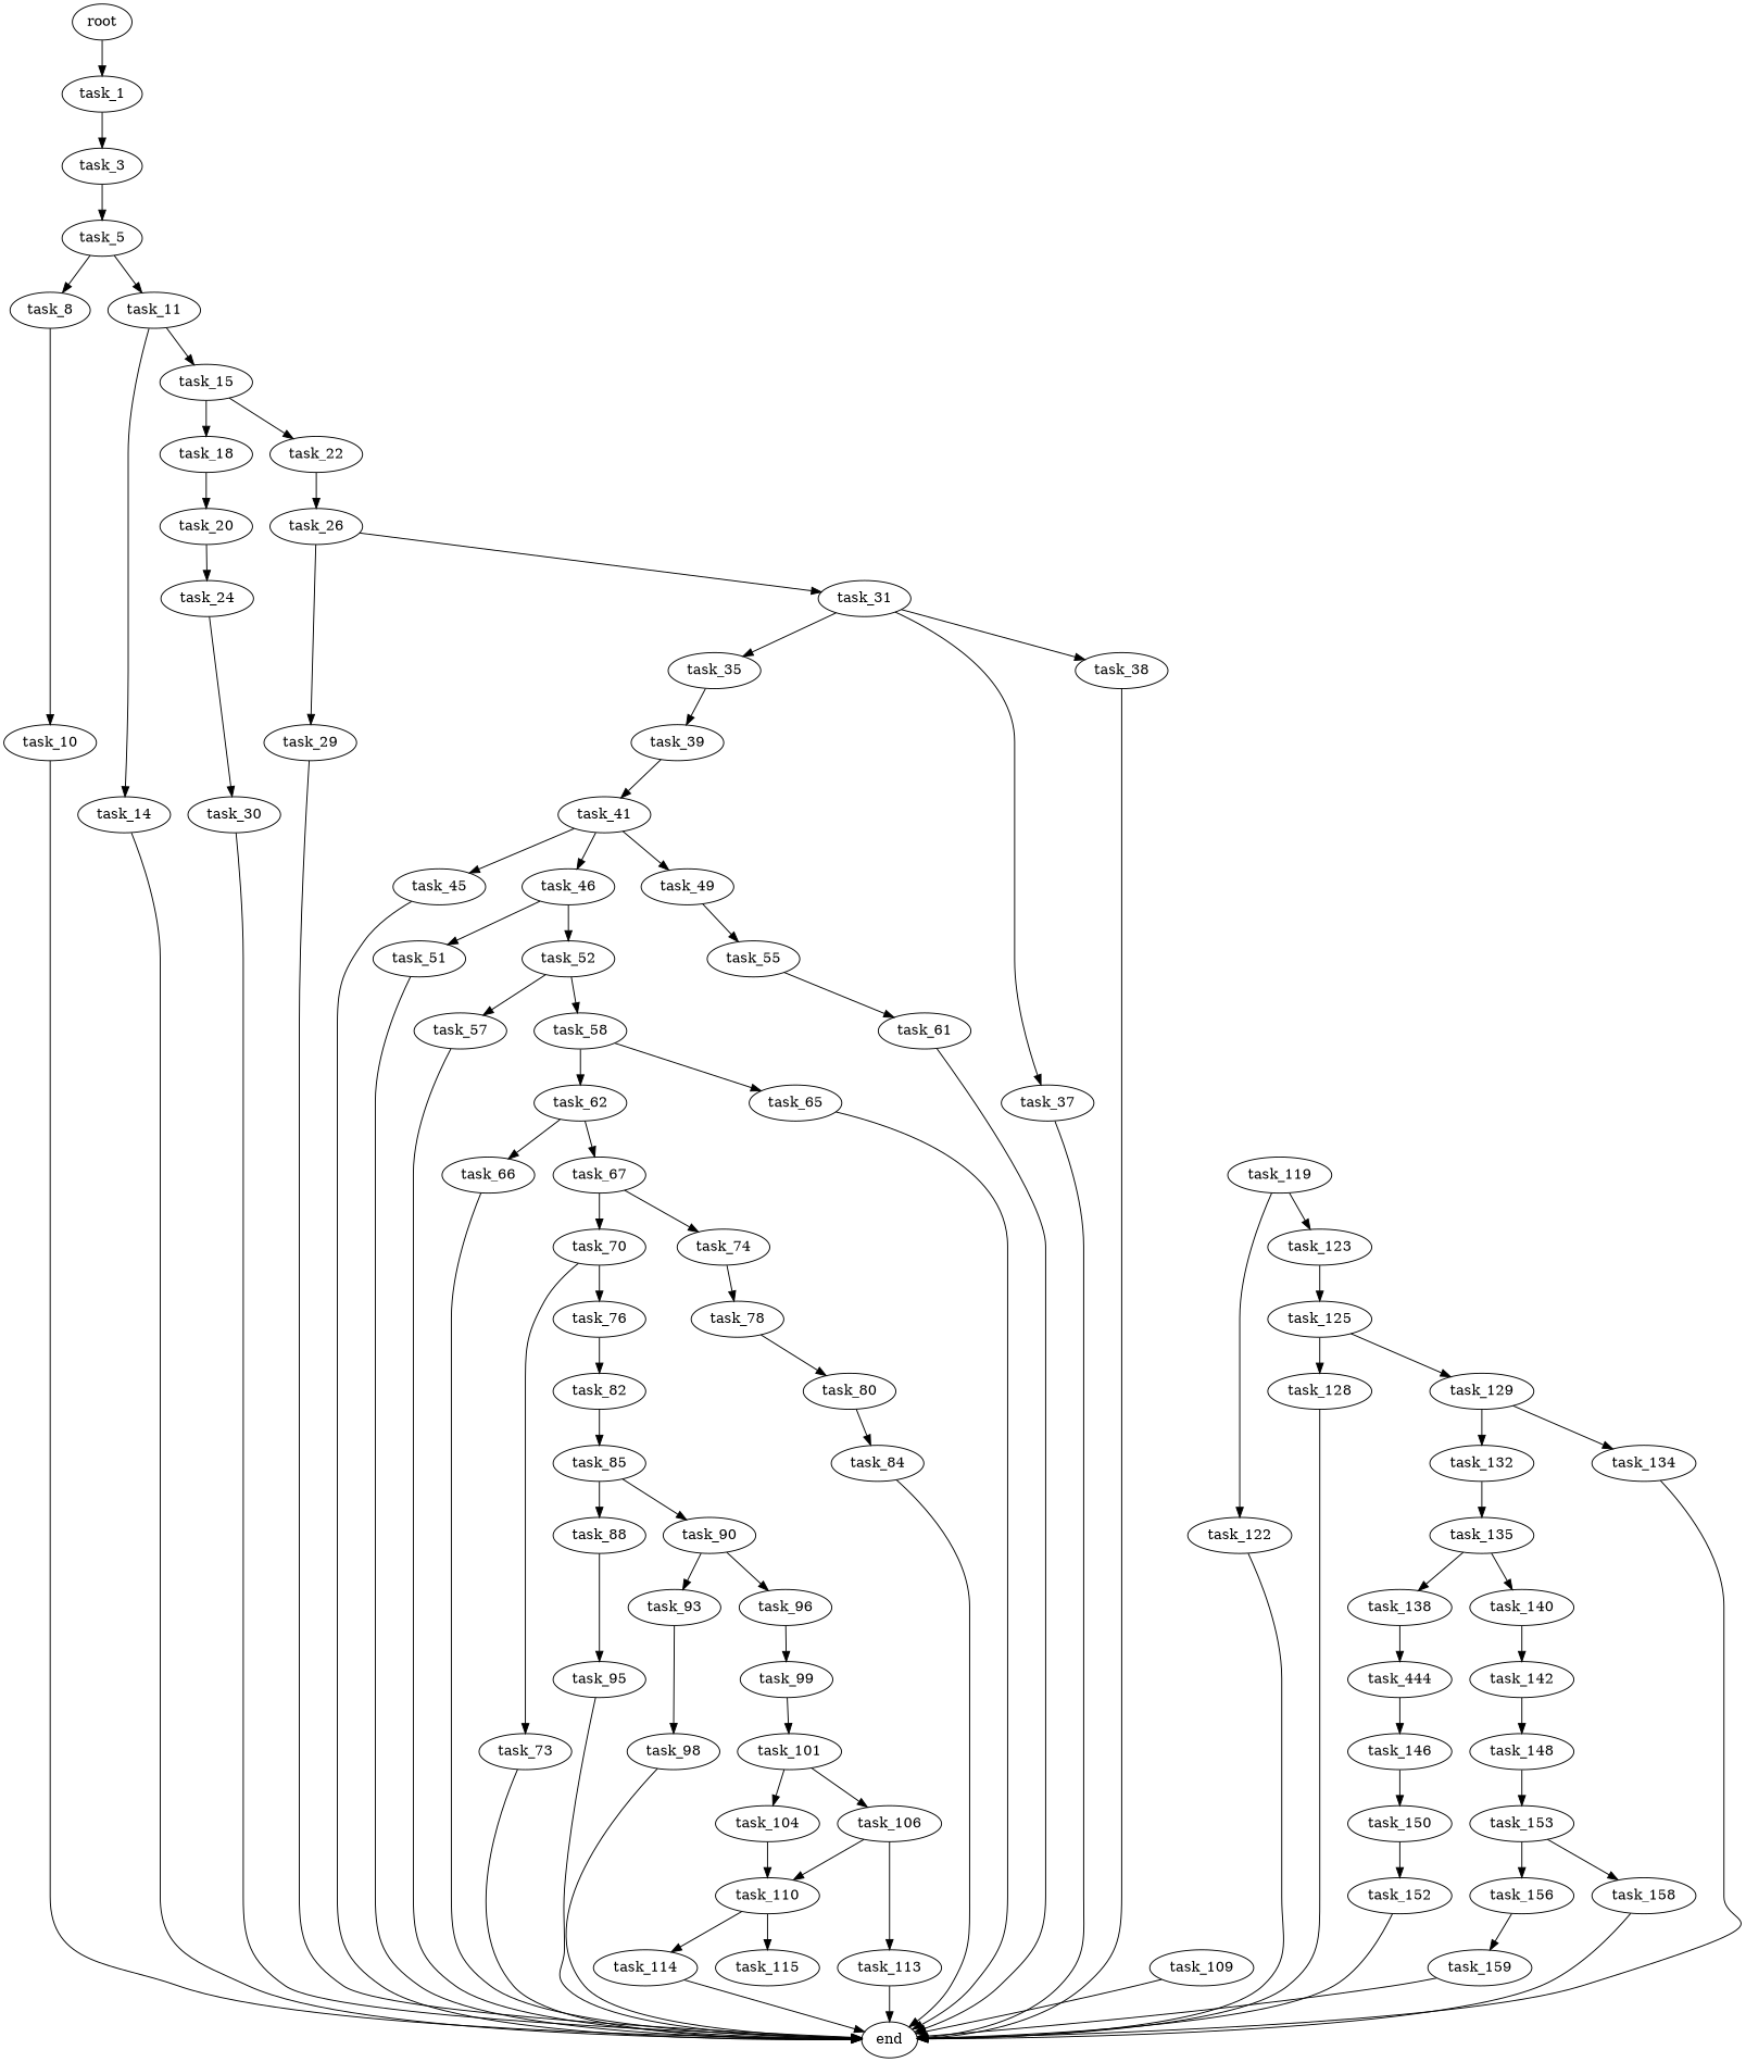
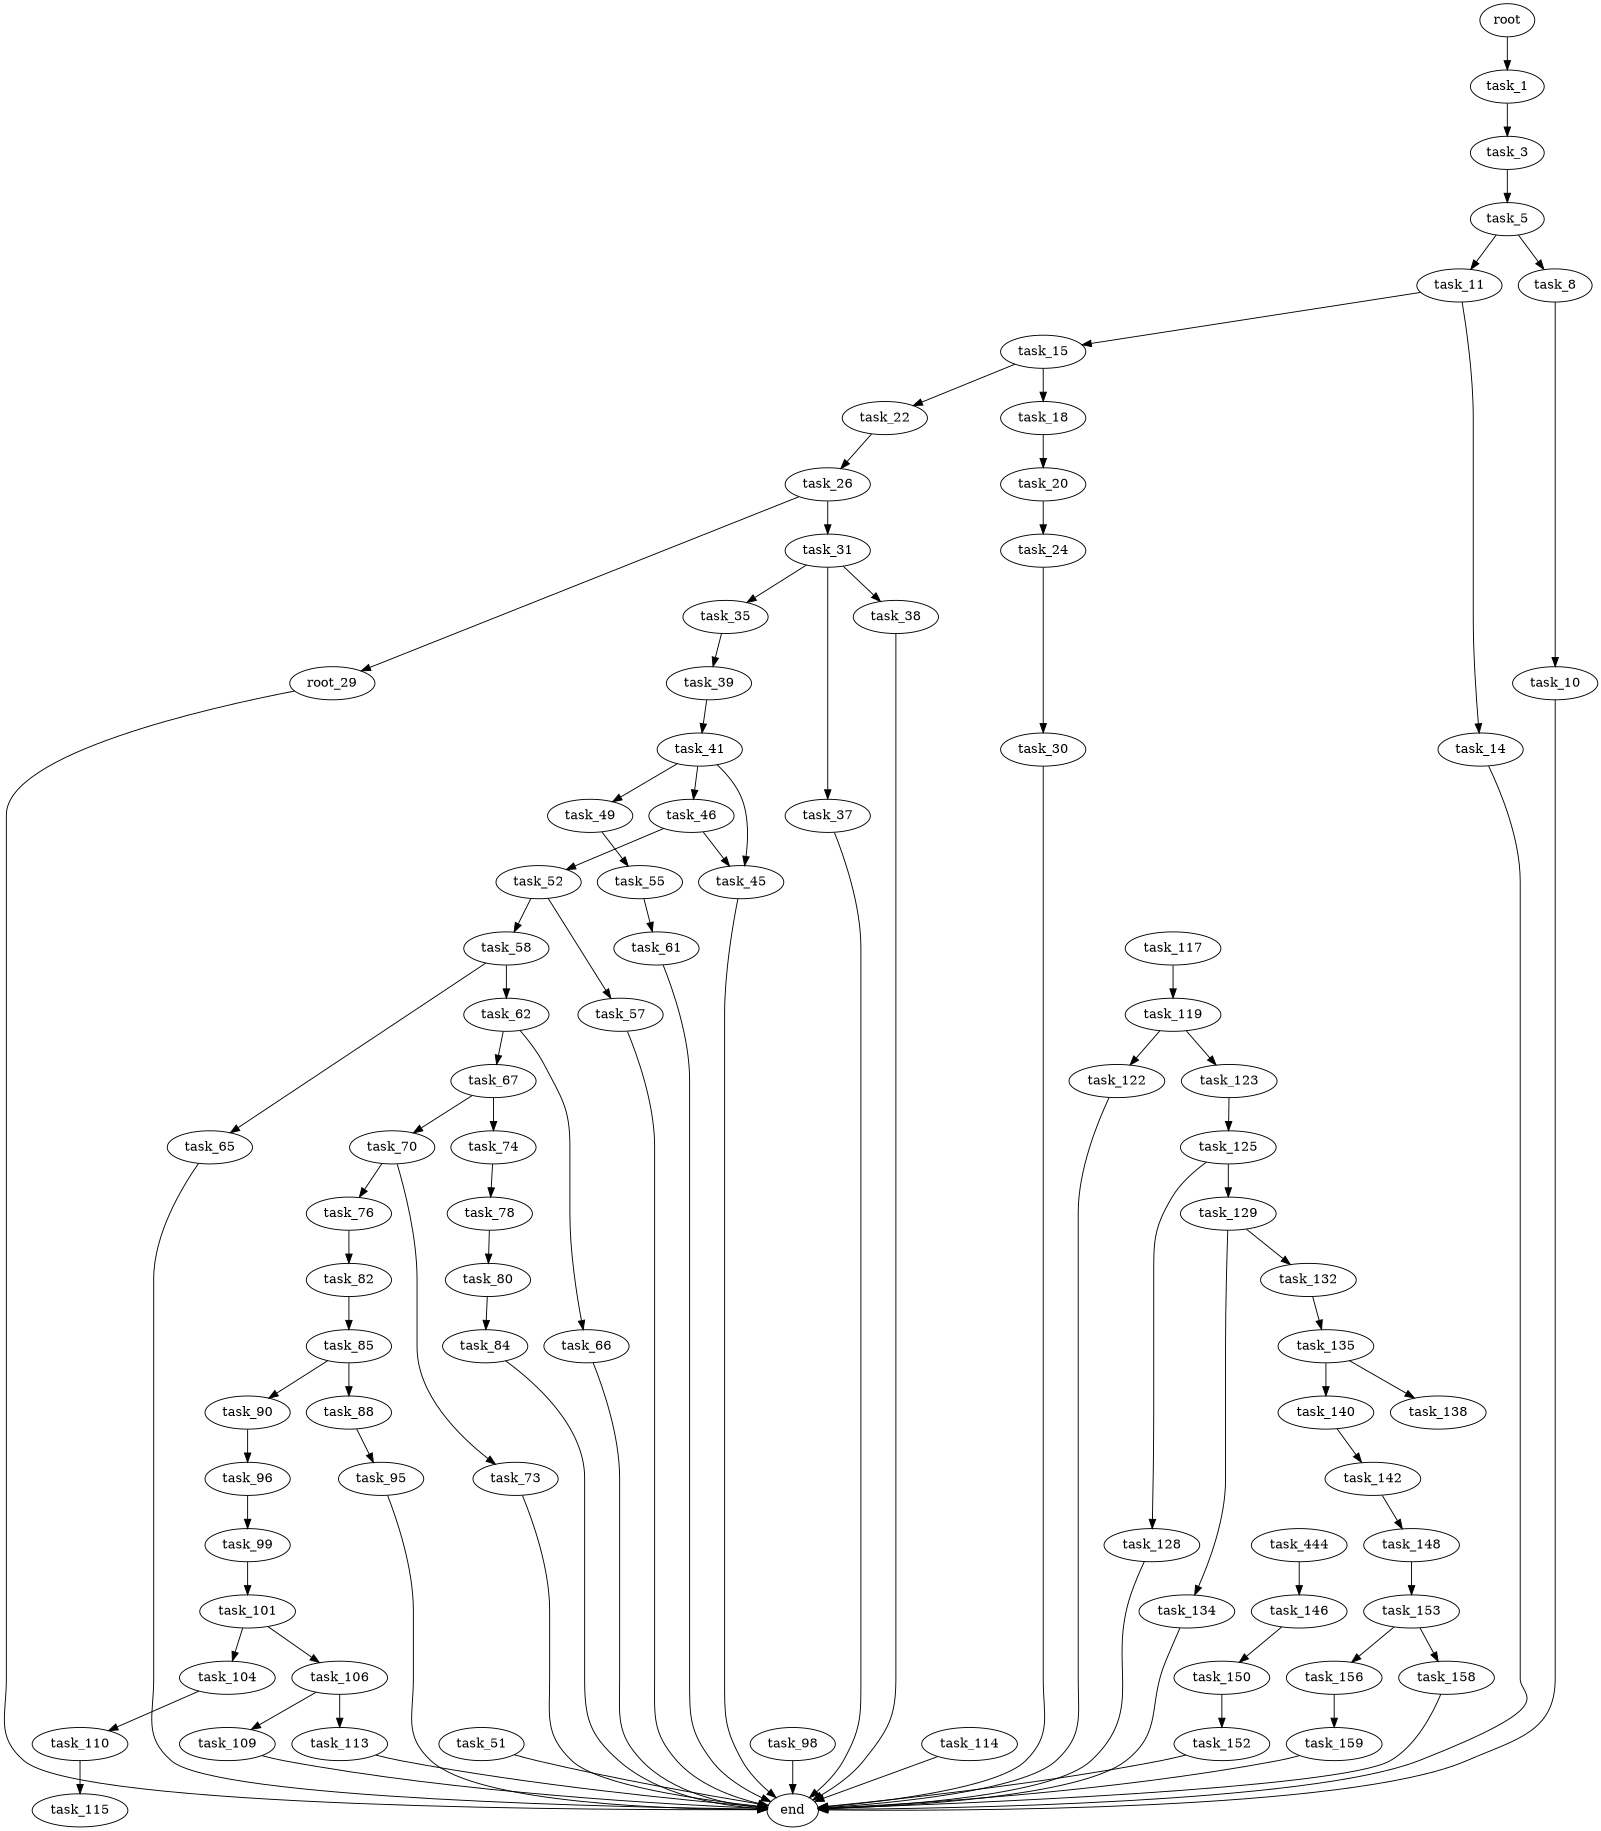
  digraph {
    root
    task_1
    task_3
    task_5
    task_8
    task_11
    task_10
    task_14
    task_15
    end
    task_18
    task_22
    task_20
    task_26
    task_24
    task_30
-   task_29
+   task_29 [label=root_29]
    task_31
    task_35
    task_37
    task_38
    task_39
    task_41
    task_45
    task_46
    task_49
    task_51
    task_52
    task_55
    task_57
    task_58
    task_61
    task_62
    task_65
    task_66
    task_67
    task_70
    task_74
    task_73
    task_76
    task_78
    task_82
    task_80
    task_85
    task_84
    task_88
    task_90
    task_95
-   task_93
    task_96
    task_98
    task_99
    task_101
    task_104
    task_106
    task_110
    task_109
    task_113
    task_114
    task_115
+   task_117
    task_119
    task_122
    task_123
    task_125
    task_128
    task_129
    task_132
    task_134
    task_135
    task_138
    task_140
    n73 [label=task_444]
    task_142
    task_146
    task_148
    task_153
    task_150
    task_152
    task_156
    task_158
    task_159
    root -> task_1
    task_1 -> task_3
    task_3 -> task_5
    task_5 -> task_8
    task_5 -> task_11
    task_8 -> task_10
    task_11 -> task_14
    task_11 -> task_15
    task_10 -> end
    task_14 -> end
    task_15 -> task_18
    task_15 -> task_22
    task_18 -> task_20
    task_22 -> task_26
    task_20 -> task_24
    task_26 -> task_29
    task_26 -> task_31
    task_24 -> task_30
    task_30 -> end
    task_29 -> end
    task_31 -> task_35
    task_31 -> task_37
    task_31 -> task_38
    task_35 -> task_39
    task_37 -> end
    task_38 -> end
    task_39 -> task_41
    task_41 -> task_45
    task_41 -> task_46
    task_41 -> task_49
    task_45 -> end
-   task_46 -> task_51
+   task_46 -> task_45
    task_46 -> task_52
    task_49 -> task_55
    task_51 -> end
    task_52 -> task_57
    task_52 -> task_58
    task_55 -> task_61
    task_57 -> end
    task_58 -> task_62
    task_58 -> task_65
    task_61 -> end
    task_62 -> task_66
    task_62 -> task_67
    task_65 -> end
    task_66 -> end
    task_67 -> task_70
    task_67 -> task_74
    task_70 -> task_73
    task_70 -> task_76
    task_74 -> task_78
    task_73 -> end
    task_76 -> task_82
    task_78 -> task_80
    task_82 -> task_85
    task_80 -> task_84
    task_85 -> task_88
    task_85 -> task_90
    task_84 -> end
    task_88 -> task_95
-   task_90 -> task_93
    task_90 -> task_96
    task_95 -> end
-   task_93 -> task_98
    task_96 -> task_99
    task_98 -> end
    task_99 -> task_101
    task_101 -> task_104
    task_101 -> task_106
    task_104 -> task_110
-   task_106 -> task_110
+   task_106 -> task_109
    task_106 -> task_113
-   task_110 -> task_114
    task_110 -> task_115
    task_109 -> end
    task_113 -> end
    task_114 -> end
+   task_117 -> task_119
    task_119 -> task_122
    task_119 -> task_123
    task_122 -> end
    task_123 -> task_125
    task_125 -> task_128
    task_125 -> task_129
    task_128 -> end
    task_129 -> task_132
    task_129 -> task_134
    task_132 -> task_135
    task_134 -> end
    task_135 -> task_138
    task_135 -> task_140
-   task_138 -> n73
    task_140 -> task_142
    n73 -> task_146
    task_142 -> task_148
    task_146 -> task_150
    task_148 -> task_153
    task_153 -> task_156
    task_153 -> task_158
    task_150 -> task_152
    task_152 -> end
    task_156 -> task_159
    task_158 -> end
    task_159 -> end
  }
